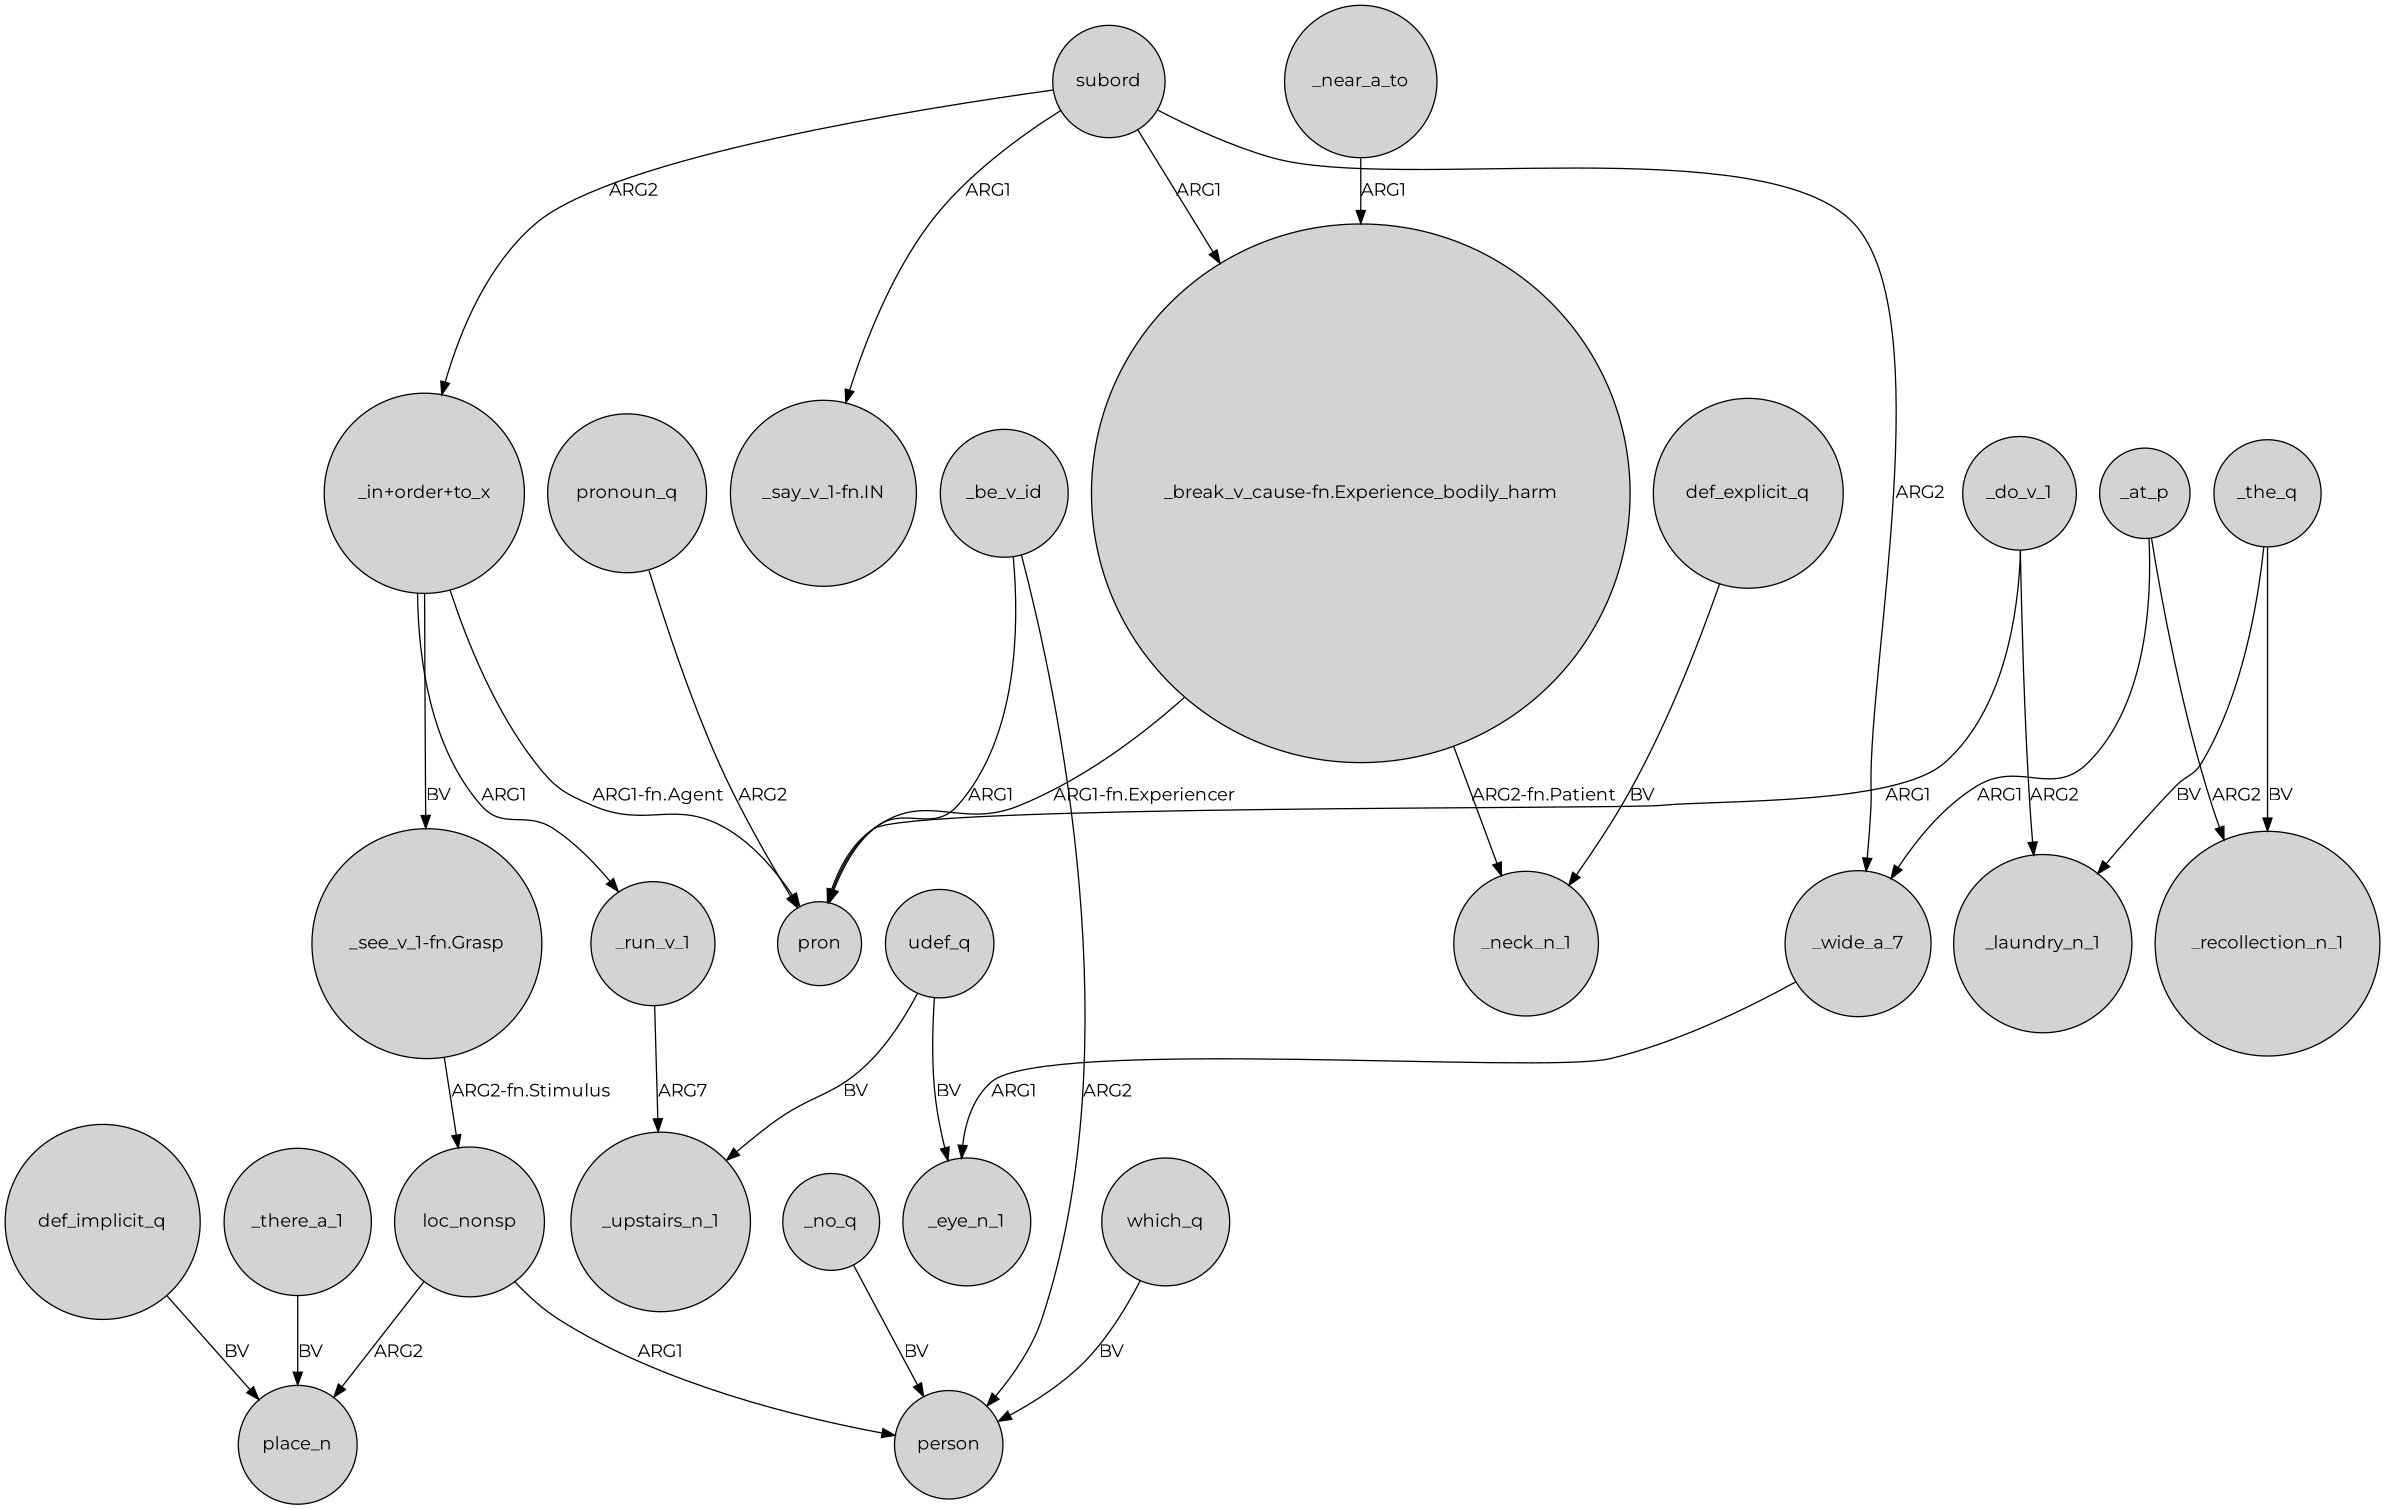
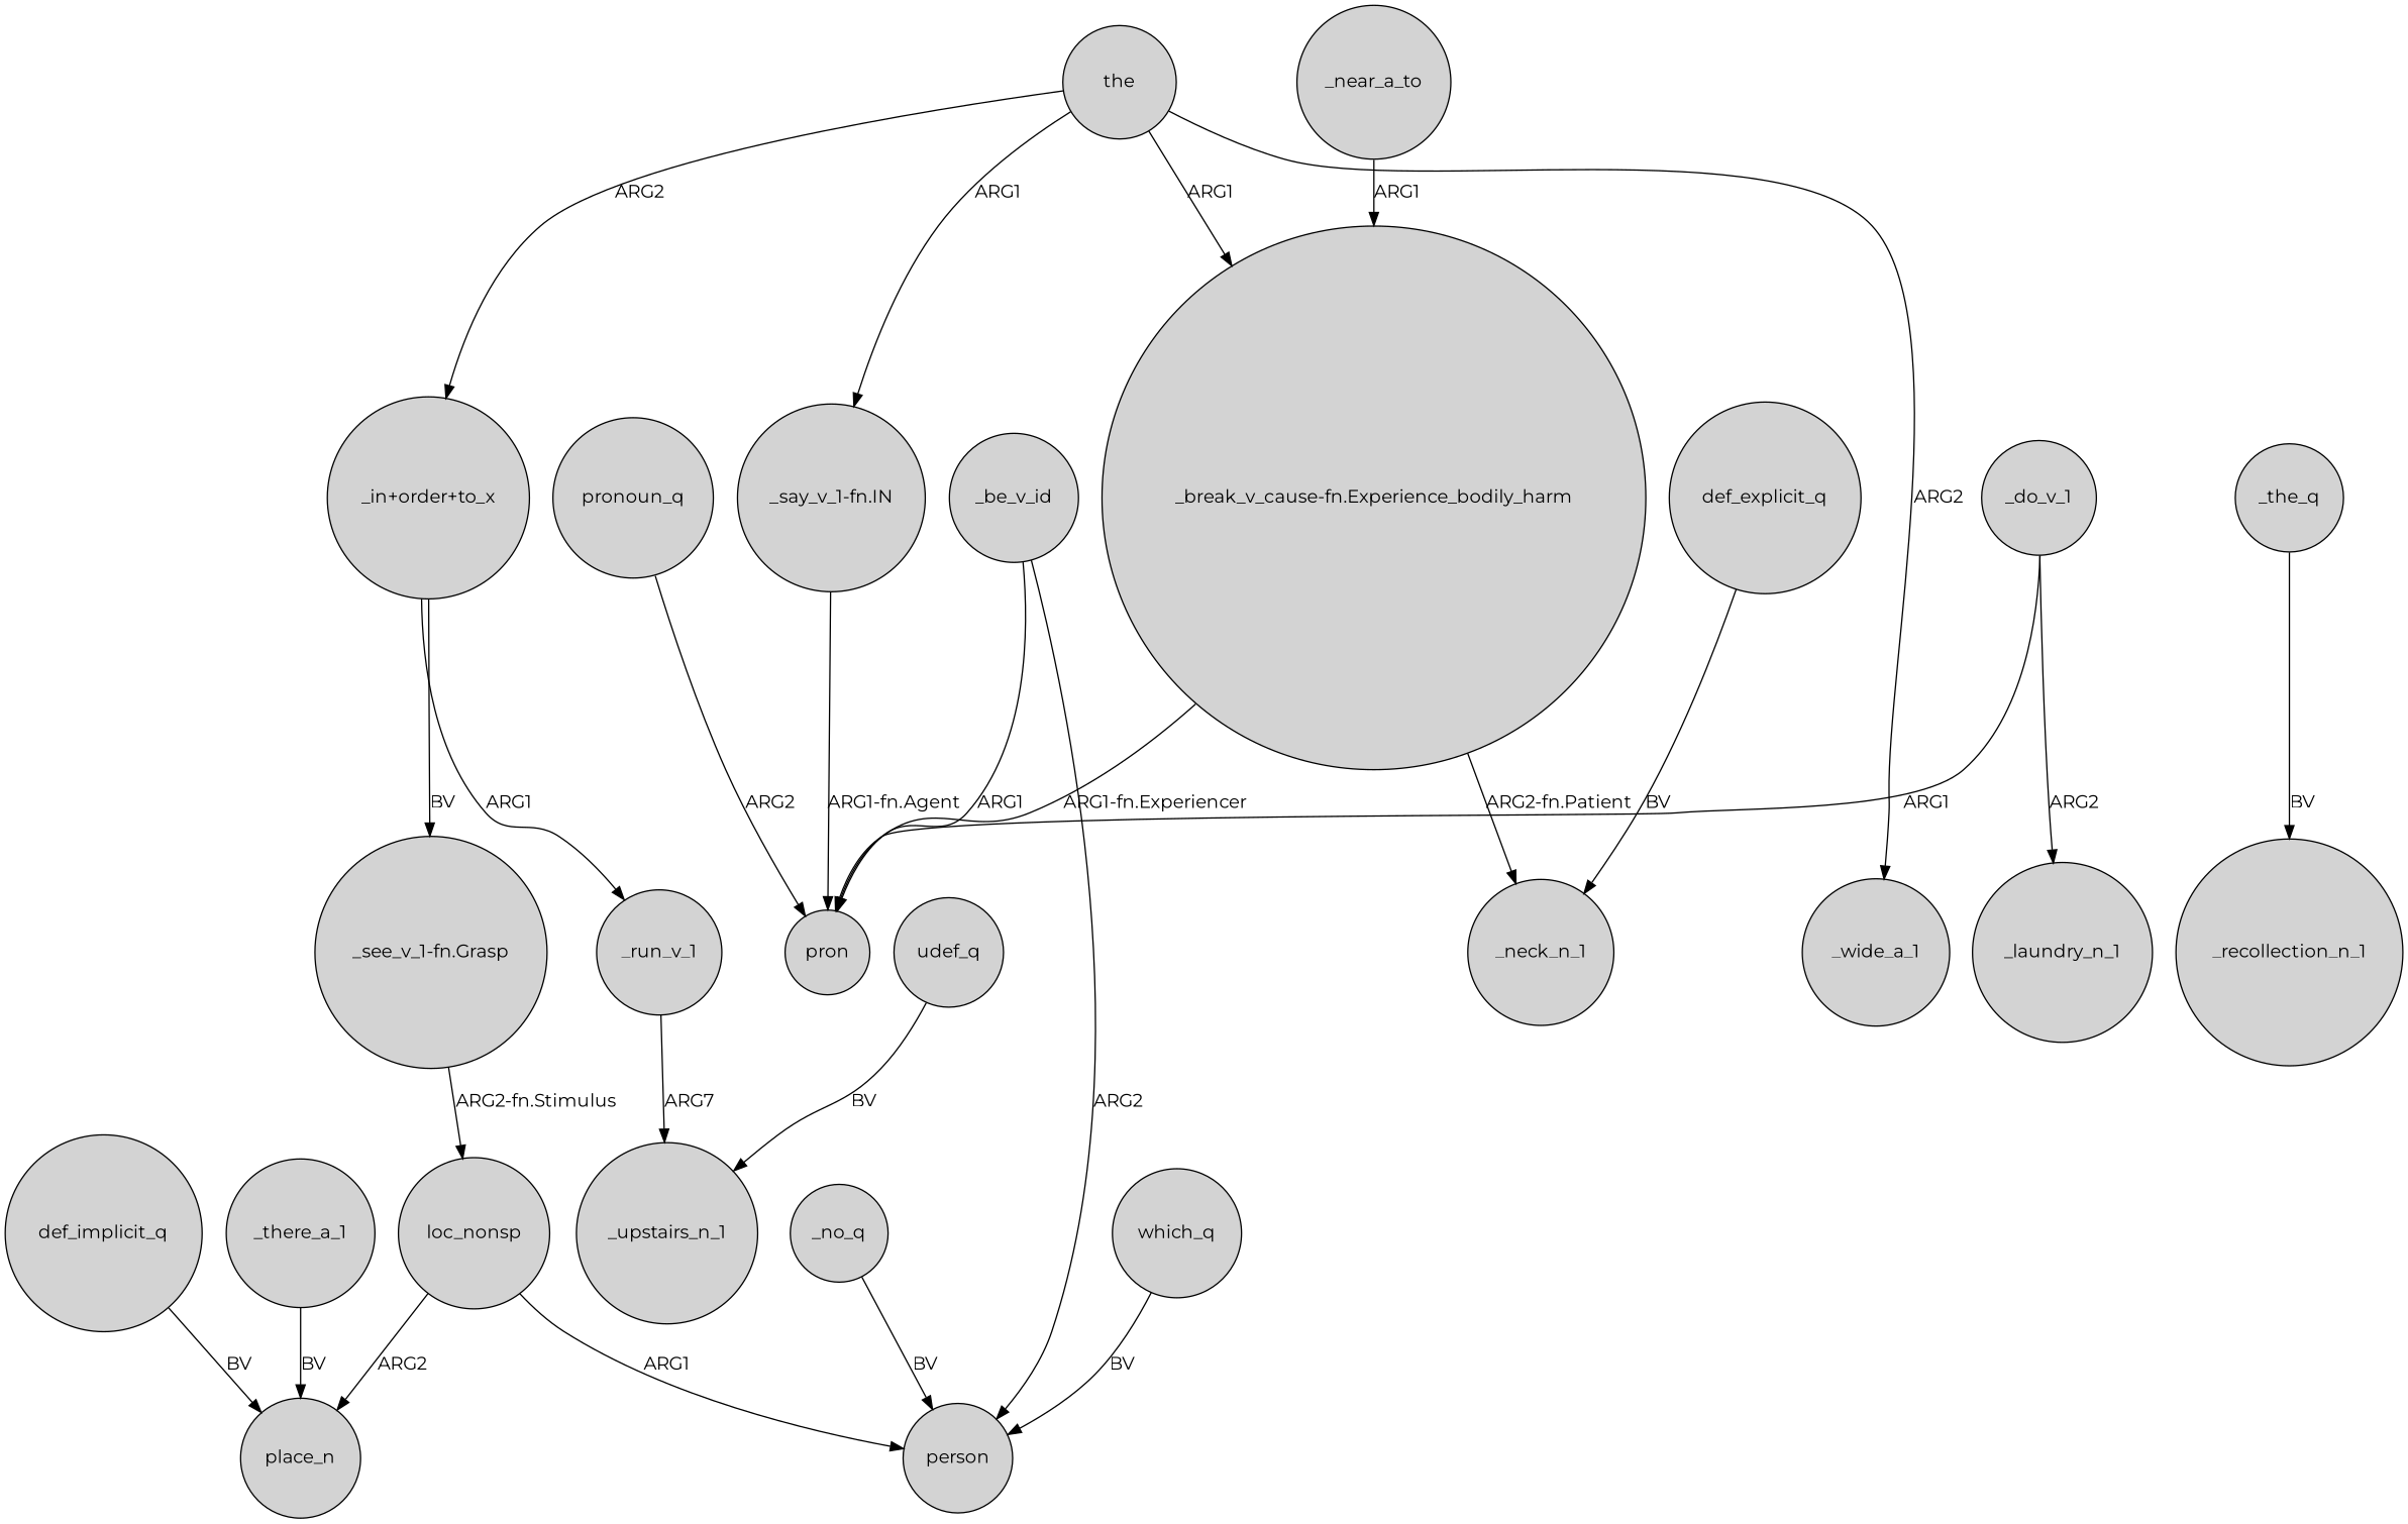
  digraph {
    fontname=Montserrat
    node [fontname=Montserrat shape=circle style=filled]
    edge [fontname=Montserrat]
    "_see_v_1-fn.Grasp"
    loc_nonsp
    place_n
    person
    "_break_v_cause-fn.Experience_bodily_harm"
    _neck_n_1
    pron
    _near_a_to
    _the_q
    _laundry_n_1
    _recollection_n_1
    def_explicit_q
-   _at_p
-   _wide_a_1 [label=_wide_a_7]
-   _eye_n_1
+   _wide_a_1
    "_say_v_1-fn.IN"
    def_implicit_q
    udef_q
    _upstairs_n_1
-   subord
+   subord [label=the]
    "_in+order+to_x"
    _run_v_1
    _be_v_id
    pronoun_q
    which_q
    _do_v_1
    _no_q
    _there_a_1
    "_see_v_1-fn.Grasp" -> loc_nonsp [label="ARG2-fn.Stimulus"]
    loc_nonsp -> place_n [label=ARG2]
    loc_nonsp -> person [label=ARG1]
    "_break_v_cause-fn.Experience_bodily_harm" -> _neck_n_1 [label="ARG2-fn.Patient"]
    "_break_v_cause-fn.Experience_bodily_harm" -> pron [label="ARG1-fn.Experiencer"]
    _near_a_to -> "_break_v_cause-fn.Experience_bodily_harm" [label=ARG1]
-   _the_q -> _laundry_n_1 [label=BV]
    _the_q -> _recollection_n_1 [label=BV]
    def_explicit_q -> _neck_n_1 [label=BV]
-   _at_p -> _recollection_n_1 [label=ARG2]
-   _at_p -> _wide_a_1 [label=ARG1]
-   _wide_a_1 -> _eye_n_1 [label=ARG1]
-   "_in+order+to_x" -> pron [label="ARG1-fn.Agent"]
+   "_say_v_1-fn.IN" -> pron [label="ARG1-fn.Agent"]
    def_implicit_q -> place_n [label=BV]
-   udef_q -> _eye_n_1 [label=BV]
    udef_q -> _upstairs_n_1 [label=BV]
    subord -> "_break_v_cause-fn.Experience_bodily_harm" [label=ARG1]
    subord -> _wide_a_1 [label=ARG2]
    subord -> "_say_v_1-fn.IN" [label=ARG1]
    subord -> "_in+order+to_x" [label=ARG2]
    "_in+order+to_x" -> "_see_v_1-fn.Grasp" [label=BV]
    "_in+order+to_x" -> _run_v_1 [label=ARG1]
    _run_v_1 -> _upstairs_n_1 [label=ARG7]
    _be_v_id -> person [label=ARG2]
    _be_v_id -> pron [label=ARG1]
    pronoun_q -> pron [label=ARG2]
    which_q -> person [label=BV]
    _do_v_1 -> pron [label=ARG1]
    _do_v_1 -> _laundry_n_1 [label=ARG2]
    _no_q -> person [label=BV]
    _there_a_1 -> place_n [label=BV]
  }
